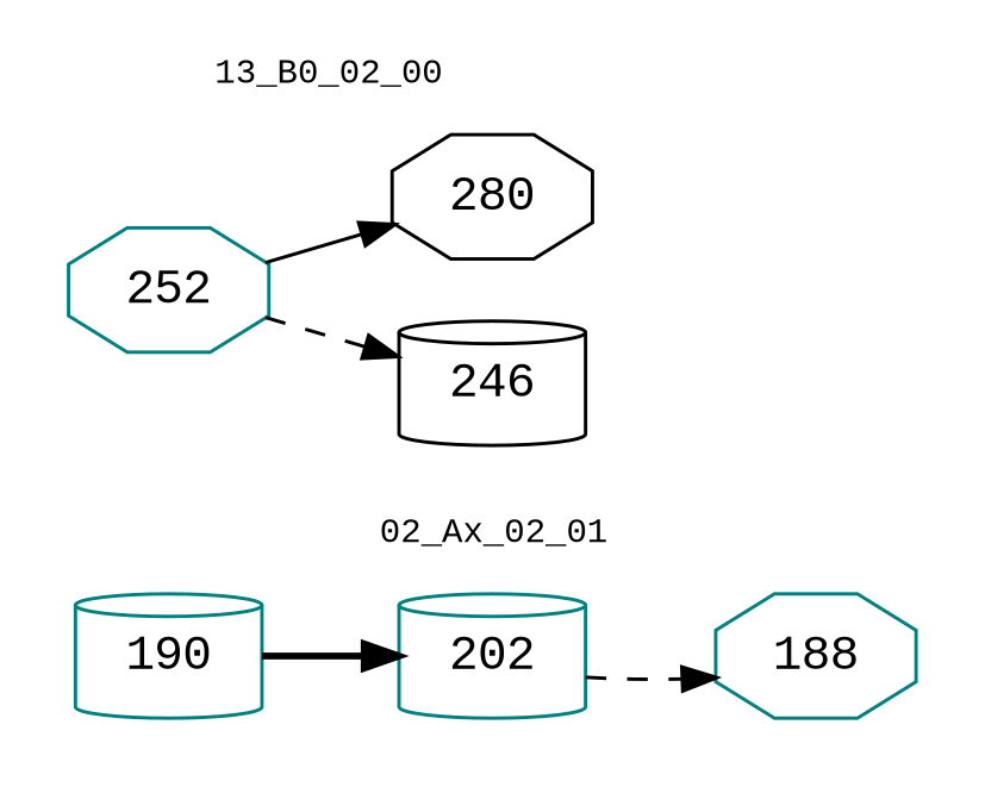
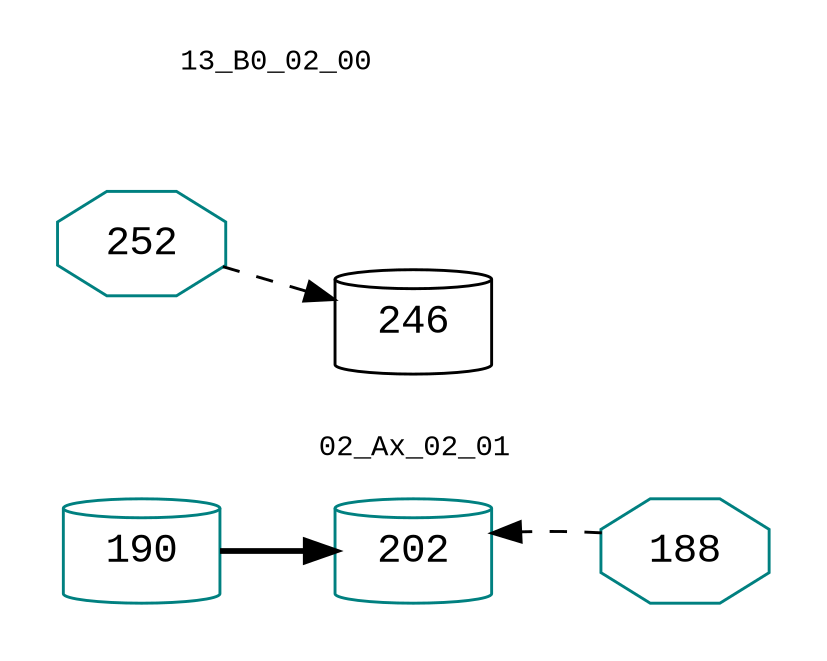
  digraph {
    fontname="Liberation Mono"
    rankdir=LR
    node [color=teal fontname="Liberation Mono" shape=cylinder]
    edge [color=black fontname="Liberation Mono" style=dashed]
    n1 [label=190]
    n2 [label=202]
    n3 [label=188 shape=octagon]
    n4 [color=black label=246]
    n5 [label=252 shape=octagon]
-   n6 [color=black label=280 shape=octagon]
    subgraph cluster_1 {
      color=white
      fontsize=10
      label="02_Ax_02_01"
      n1
      n2
      n3
    }
    subgraph cluster_2 {
      color=white
      fontsize=10
      label="13_B0_02_00"
      n4
      n5
-     n6
    }
    n1 -> n2 [style=bold]
-   n2 -> n3
+   n3 -> n2
    n5 -> n4
-   n5 -> n6 [style=solid]
  }
